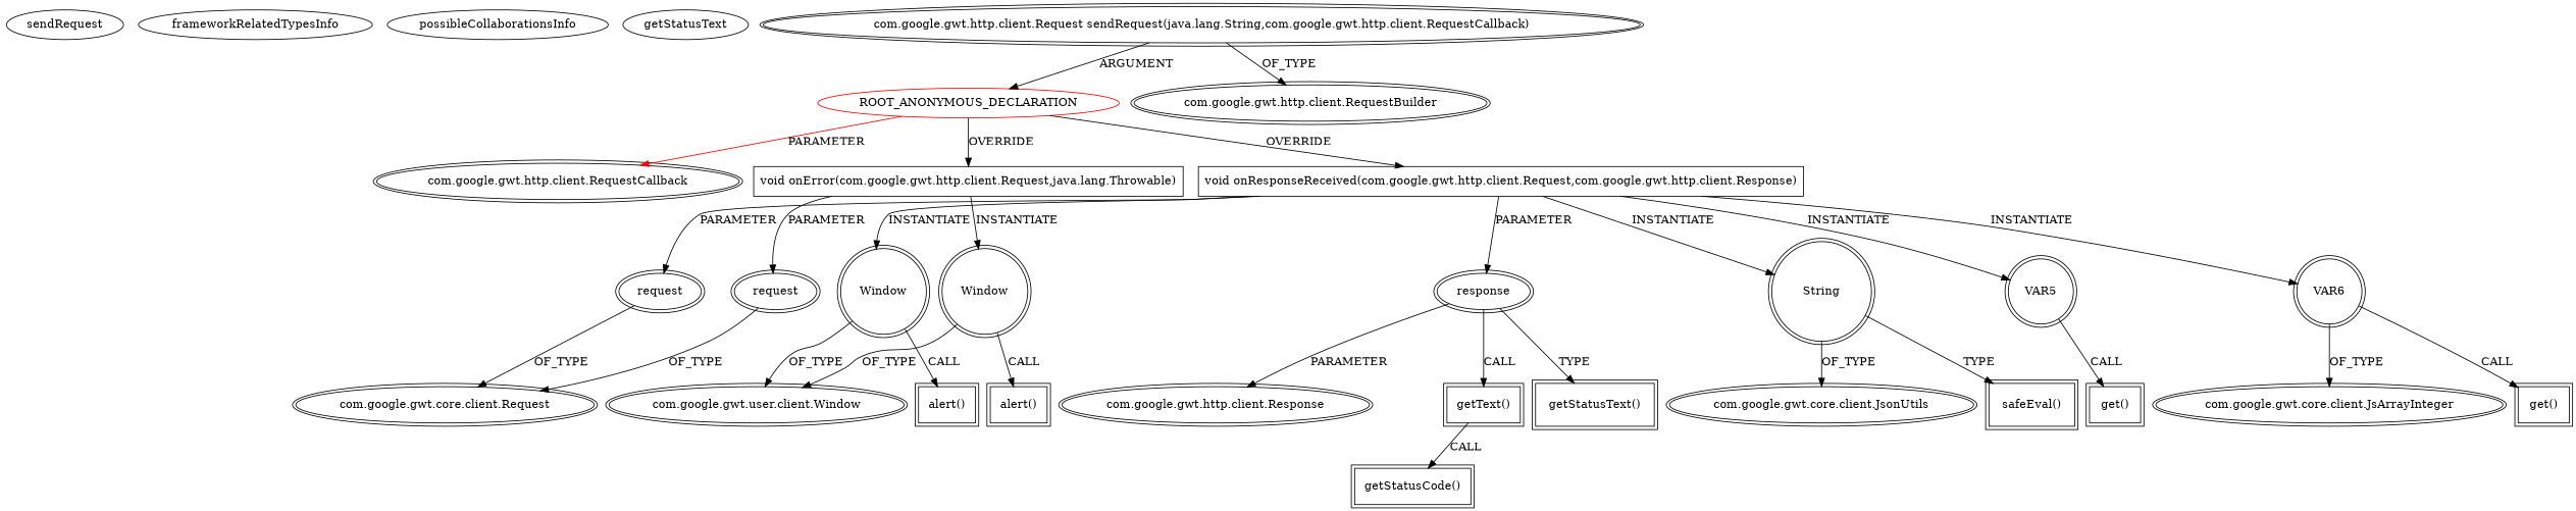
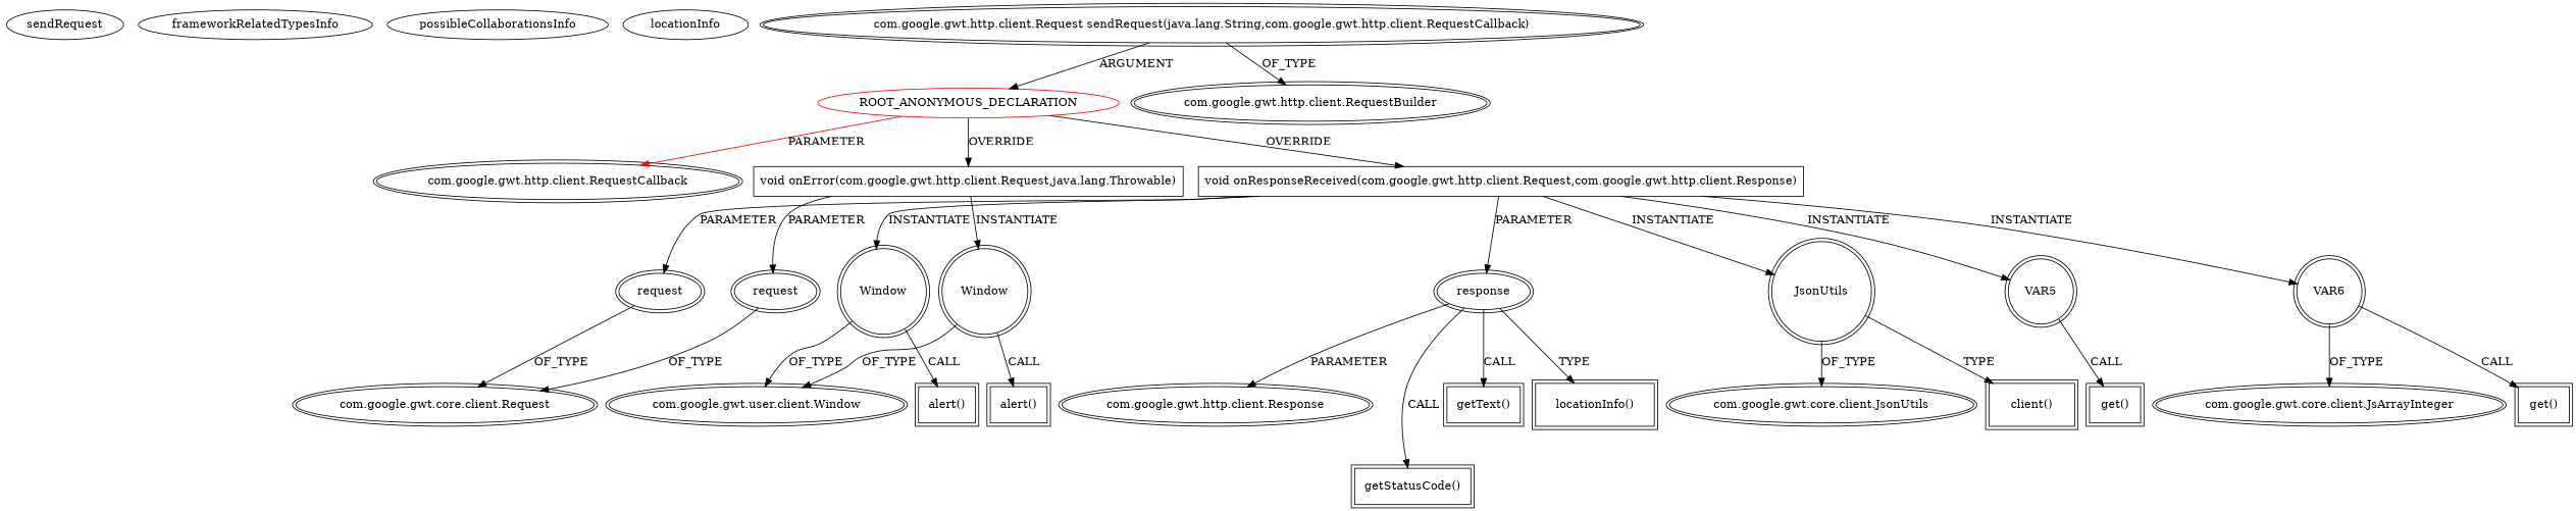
  digraph {
    node [isFrameworkType=true vertexType=INSIDE_CALL peripheries=2]
    n1 [category=extension_graph graphId=796 isAnonymous=true label=sendRequest possibleRelation=false isFrameworkType="" vertexType="" peripheries=""]
    frameworkRelatedTypesInfo [0="com.google.gwt.http.client.RequestCallback" isFrameworkType="" vertexType="" peripheries=""]
    possibleCollaborationsInfo [isFrameworkType="" vertexType="" peripheries=""]
-   locationInfo [contextSignature="void retrieveItems(main.java.com.blargh.AanP.client.model.ItemListCallback)" filePath="/bahkified-Test/Test-master/src/main/java/com/blargh/AanP/client/model/Items.java" graphId=796 projectName="bahkified-Test" label=getStatusText isFrameworkType="" vertexType="" peripheries=""]
+   locationInfo [contextSignature="void retrieveItems(main.java.com.blargh.AanP.client.model.ItemListCallback)" filePath="/bahkified-Test/Test-master/src/main/java/com/blargh/AanP/client/model/Items.java" graphId=796 projectName="bahkified-Test" isFrameworkType="" vertexType="" peripheries=""]
    n5 [color=red isFrameworkType=false label=ROOT_ANONYMOUS_DECLARATION vertexType=ROOT_ANONYMOUS_DECLARATION peripheries=""]
    n6 [label="com.google.gwt.http.client.RequestCallback" vertexType=FRAMEWORK_INTERFACE_TYPE]
    n7 [isFrameworkType=false label="void onResponseReceived(com.google.gwt.http.client.Request,com.google.gwt.http.client.Response)" shape=box vertexType=OVERRIDING_METHOD_DECLARATION peripheries=""]
    n8 [isFrameworkType=false label="void onError(com.google.gwt.http.client.Request,java.lang.Throwable)" shape=box vertexType=OVERRIDING_METHOD_DECLARATION peripheries=""]
    n9 [label=request vertexType=PARAMETER_DECLARATION]
    n10 [label=response vertexType=PARAMETER_DECLARATION]
-   n11 [label=String shape=circle vertexType=VARIABLE_EXPRESION]
+   n11 [label=JsonUtils shape=circle vertexType=VARIABLE_EXPRESION]
    n12 [label=Window shape=circle vertexType=VARIABLE_EXPRESION]
    n13 [label=VAR5 shape=circle vertexType=VARIABLE_EXPRESION]
    n14 [label=VAR6 shape=circle vertexType=VARIABLE_EXPRESION]
    n15 [label=request vertexType=PARAMETER_DECLARATION]
    n16 [label=Window shape=circle vertexType=VARIABLE_EXPRESION]
    n17 [label="com.google.gwt.http.client.Request sendRequest(java.lang.String,com.google.gwt.http.client.RequestCallback)" vertexType=OUTSIDE_CALL]
    n18 [label="com.google.gwt.http.client.RequestBuilder" vertexType=FRAMEWORK_CLASS_TYPE]
    n19 [label="com.google.gwt.core.client.Request" vertexType=FRAMEWORK_CLASS_TYPE]
    n20 [label="com.google.gwt.http.client.Response" vertexType=FRAMEWORK_CLASS_TYPE]
    n21 [label="getStatusCode()" shape=box]
    n22 [label="getText()" shape=box]
-   n23 [label="getStatusText()" shape=box]
+   n23 [label="locationInfo()" shape=box]
    n24 [label="com.google.gwt.core.client.JsonUtils" vertexType=FRAMEWORK_CLASS_TYPE]
-   n25 [label="safeEval()" shape=box]
+   n25 [label="client()" shape=box]
    n26 [label="com.google.gwt.user.client.Window" vertexType=FRAMEWORK_CLASS_TYPE]
    n27 [label="alert()" shape=box]
    n28 [label="get()" shape=box]
    n29 [label="com.google.gwt.core.client.JsArrayInteger" vertexType=FRAMEWORK_CLASS_TYPE]
    n30 [label="get()" shape=box]
    n31 [label="alert()" shape=box]
    n5 -> n6 [color=red label=PARAMETER]
    n5 -> n7 [label=OVERRIDE]
    n5 -> n8 [label=OVERRIDE]
    n7 -> n9 [label=PARAMETER]
    n7 -> n10 [label=PARAMETER]
    n7 -> n11 [label=INSTANTIATE]
    n7 -> n12 [label=INSTANTIATE]
    n7 -> n13 [label=INSTANTIATE]
    n7 -> n14 [label=INSTANTIATE]
    n8 -> n15 [label=PARAMETER]
    n8 -> n16 [label=INSTANTIATE]
    n9 -> n19 [label=OF_TYPE]
    n10 -> n20 [label=PARAMETER]
-   n22 -> n21 [label=CALL]
+   n10 -> n21 [label=CALL]
    n10 -> n22 [label=CALL]
    n10 -> n23 [label=TYPE]
    n11 -> n24 [label=OF_TYPE]
    n11 -> n25 [label=TYPE]
    n12 -> n26 [label=OF_TYPE]
    n12 -> n27 [label=CALL]
    n13 -> n28 [label=CALL]
    n14 -> n29 [label=OF_TYPE]
    n14 -> n30 [label=CALL]
    n15 -> n19 [label=OF_TYPE]
    n16 -> n26 [label=OF_TYPE]
    n16 -> n31 [label=CALL]
    n17 -> n5 [label=ARGUMENT]
    n17 -> n18 [label=OF_TYPE]
  }
